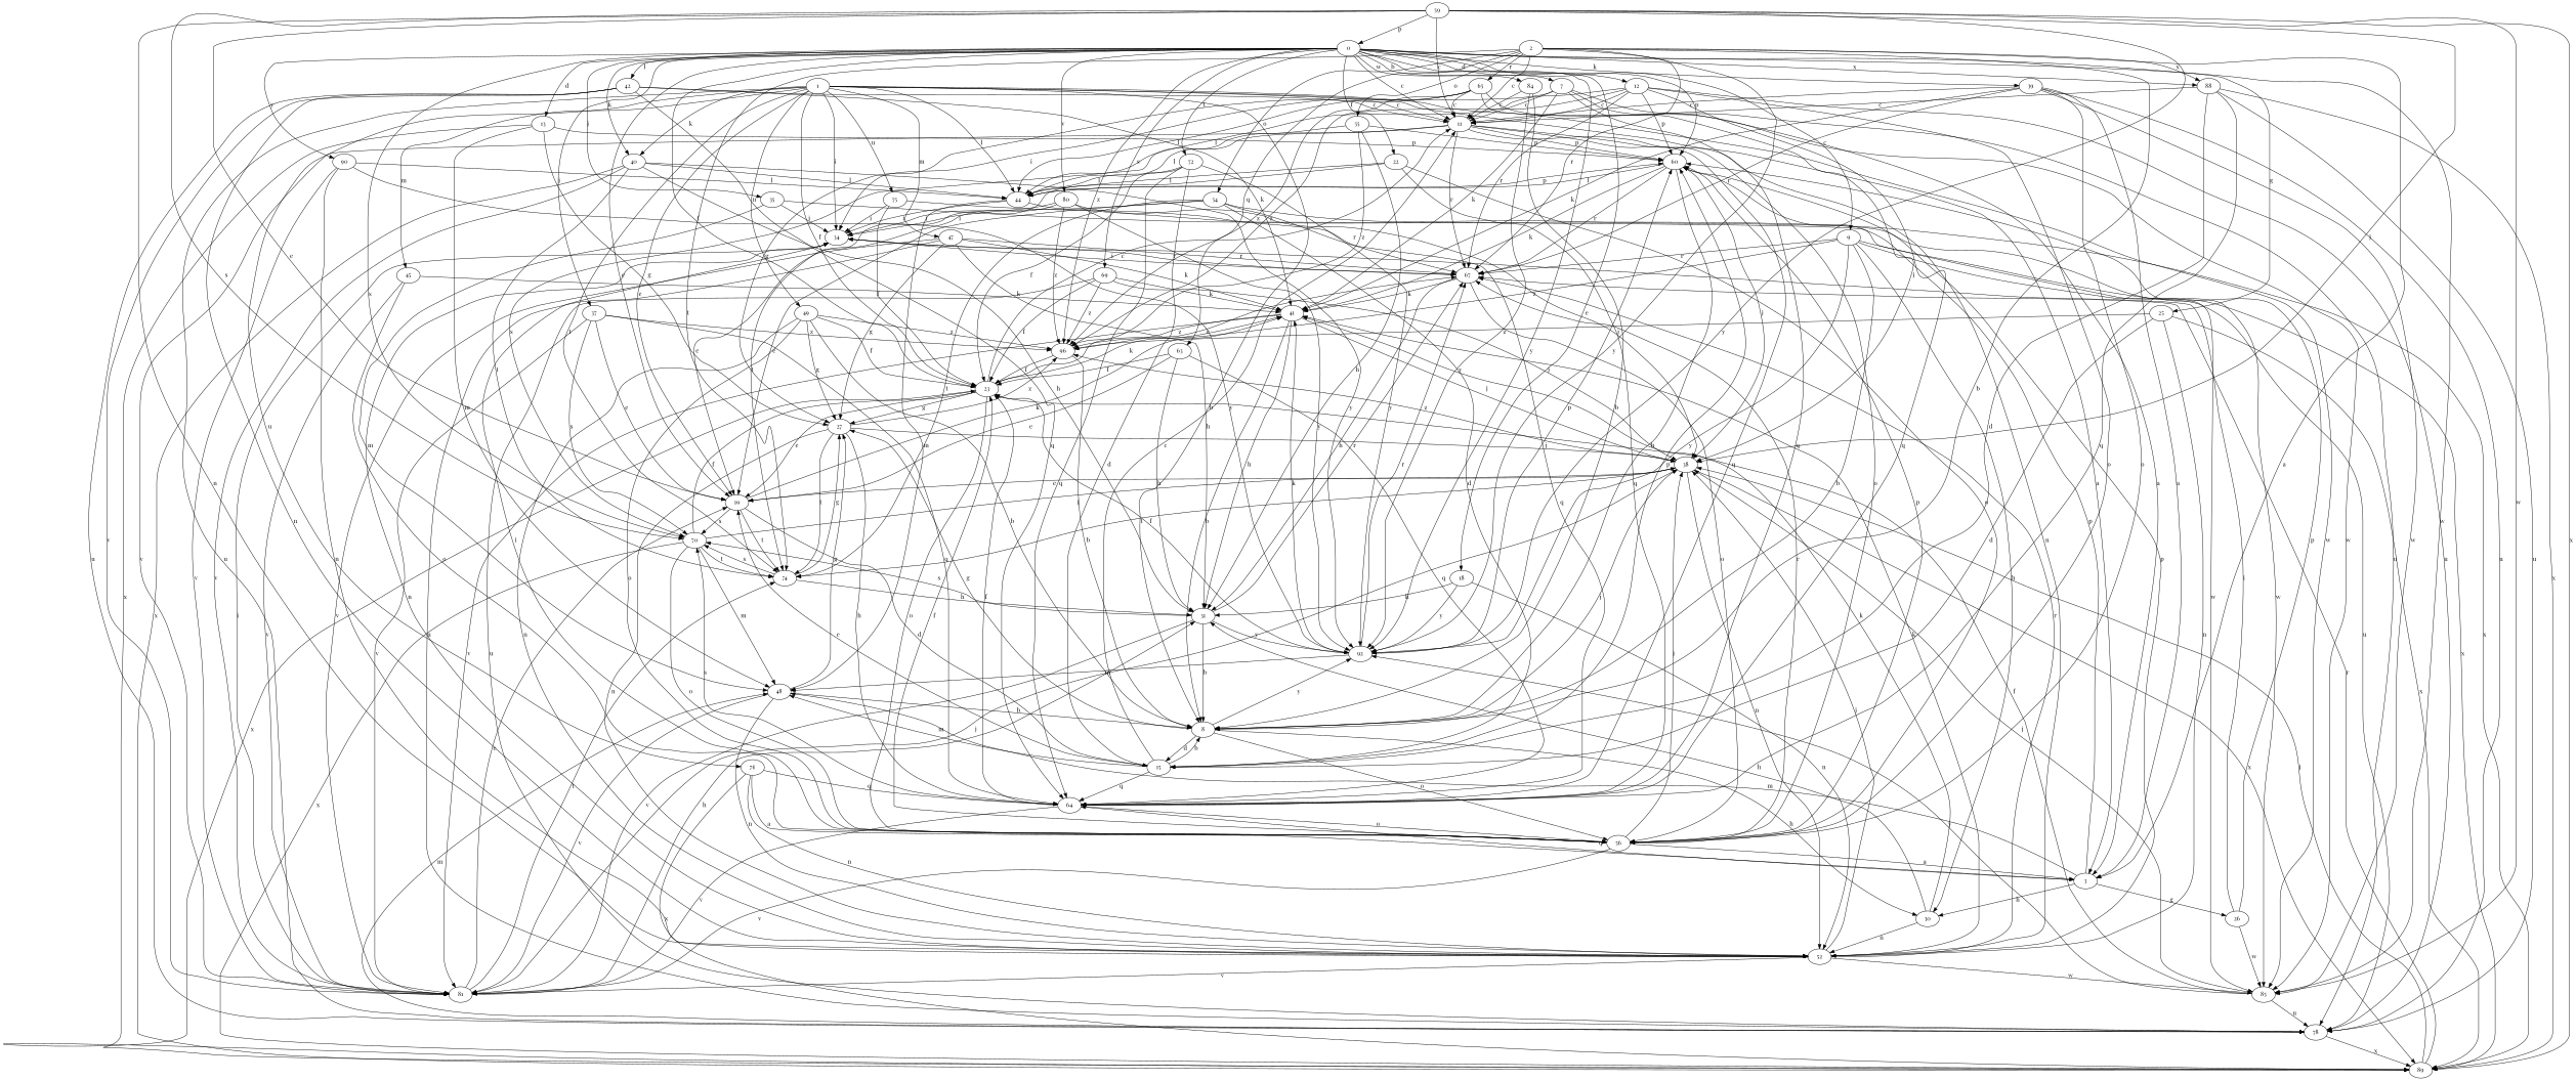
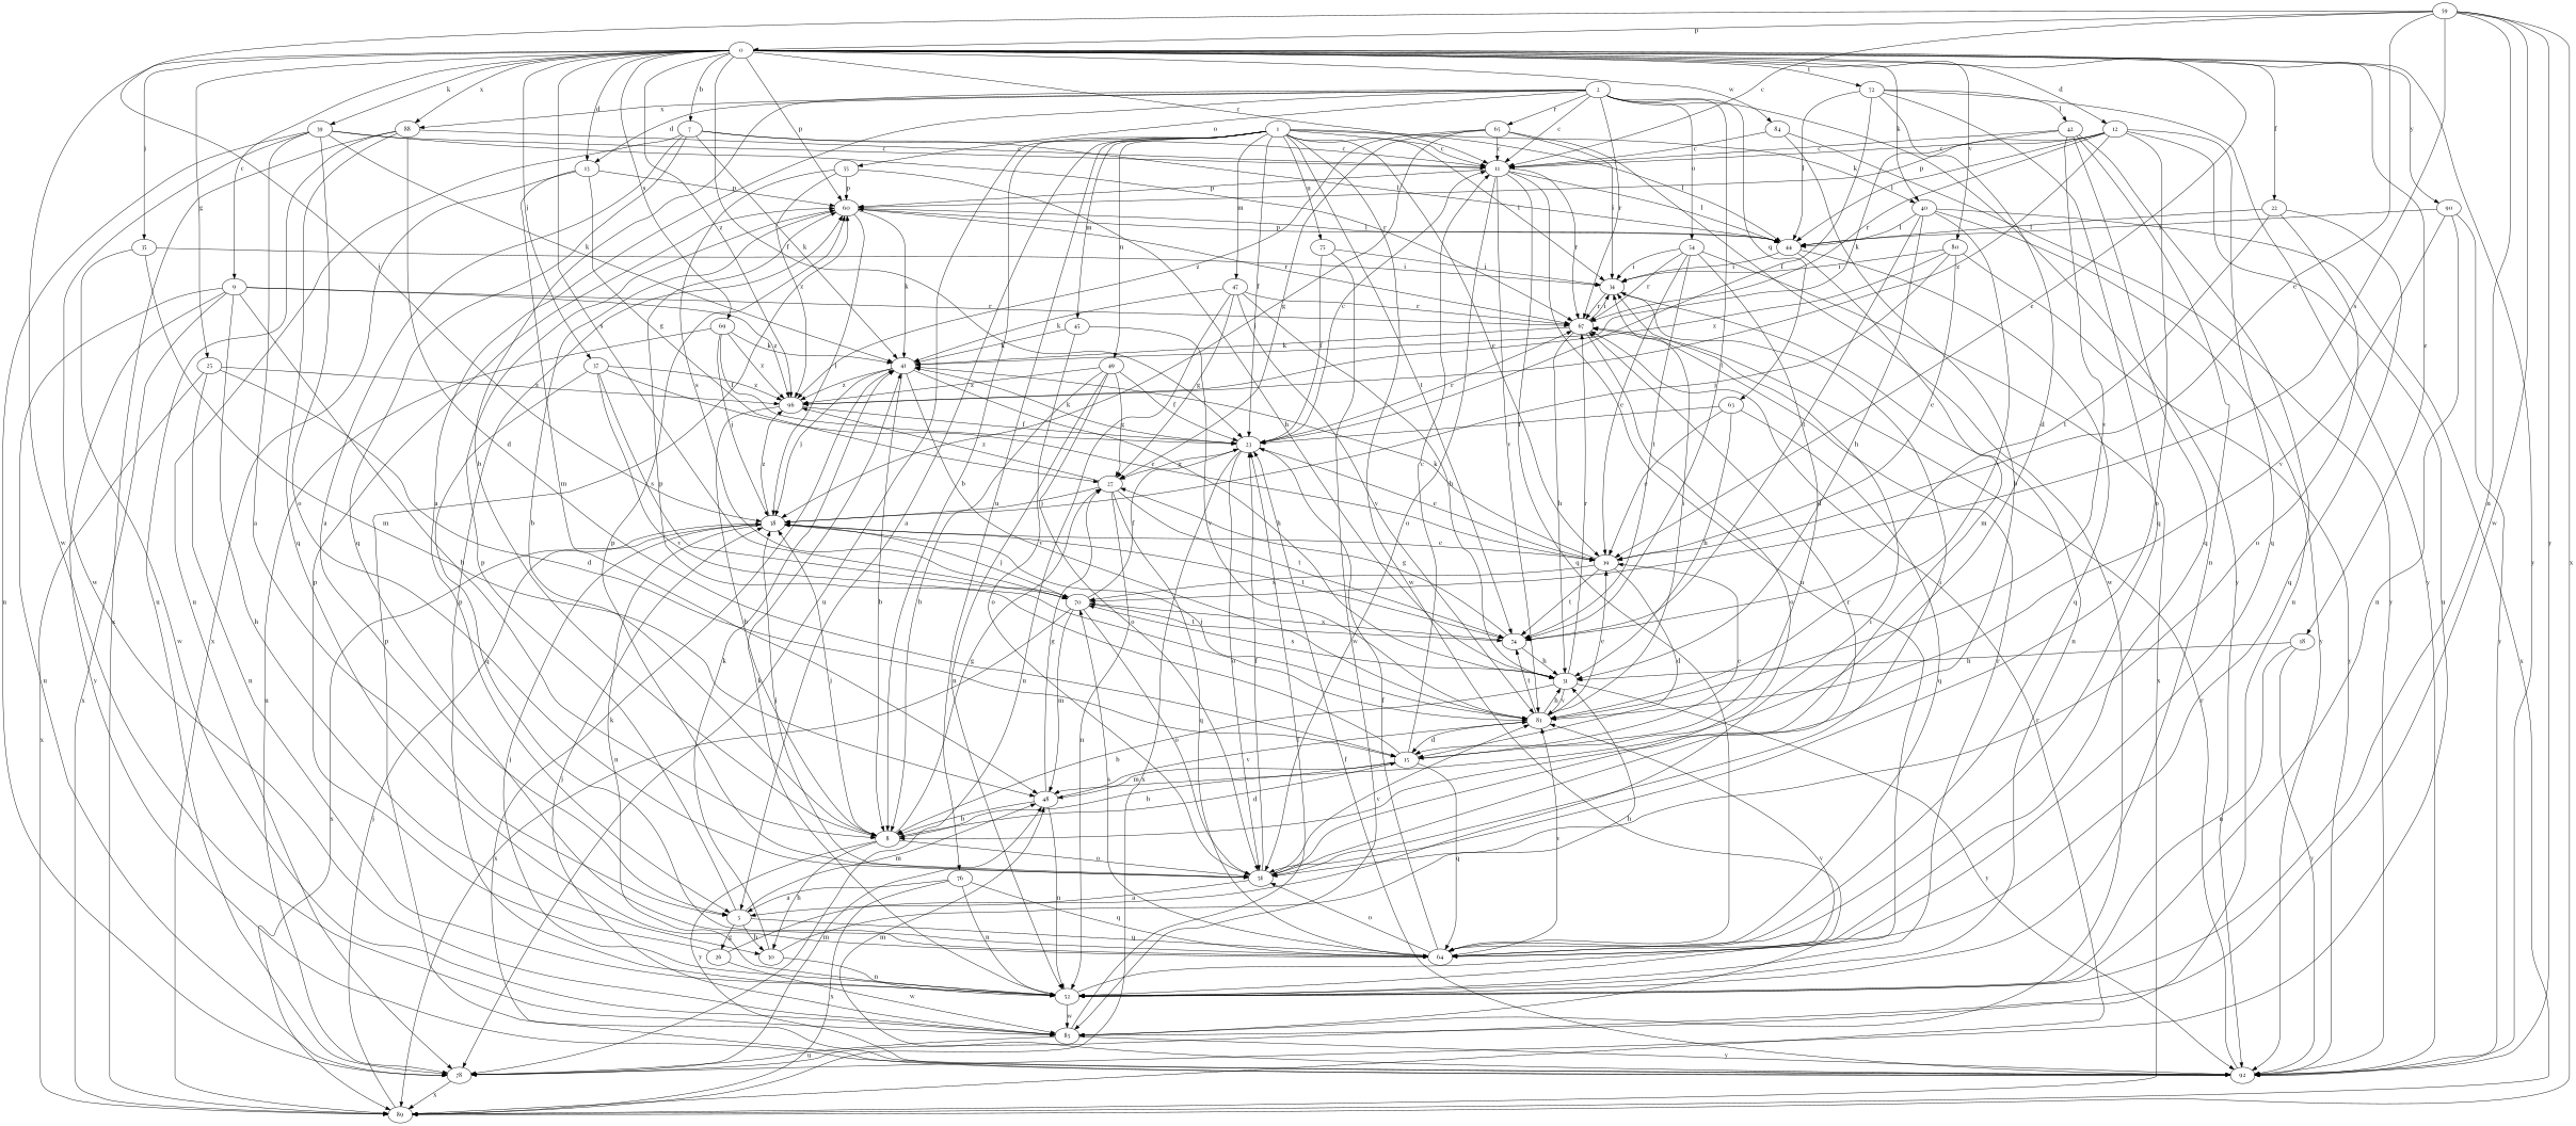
  strict digraph {
    fontname="Playfair Display"
    node [fontname="Playfair Display"]
    edge [fontname="Playfair Display"]
    0
    7
    9
    11
    12
    13
    18
    19
    22
    23
    25
    35
    37
    39
    40
    42
    60
    69
    70
    72
    80
    84
    85
    88
    90
    92
    96
    3
    44
    78
    64
    41
    8
    67
    30
    89
    56
    52
    81
    48
    27
    31
    74
    15
    34
    59
    38
    1
    45
    47
    49
    75
    76
    26
    2
    54
    55
    63
    65
    0 -> 7 [label=b]
    0 -> 9 [label=c]
    0 -> 11 [label=c]
    0 -> 12 [label=d]
    0 -> 13 [label=d]
    0 -> 18 [label=e]
    0 -> 19 [label=e]
    0 -> 22 [label=f]
    0 -> 23 [label=f]
    0 -> 25 [label=g]
    0 -> 35 [label=j]
    0 -> 37 [label=j]
    0 -> 39 [label=k]
    0 -> 40 [label=k]
-   0 -> 42 [label=l]
+   72 -> 42 [label=l]
    0 -> 60 [label=p]
    0 -> 69 [label=s]
    0 -> 70 [label=s]
    0 -> 72 [label=t]
    0 -> 80 [label=v]
    0 -> 84 [label=w]
    0 -> 85 [label=w]
    0 -> 88 [label=x]
    0 -> 90 [label=y]
    0 -> 92 [label=y]
    0 -> 96 [label=z]
    7 -> 11 [label=c]
    7 -> 3 [label=a]
    7 -> 44 [label=l]
    7 -> 78 [label=u]
    7 -> 64 [label=q]
    7 -> 41 [label=k]
    9 -> 92 [label=y]
    9 -> 96 [label=z]
    9 -> 78 [label=u]
    9 -> 8 [label=b]
    9 -> 67 [label=r]
    9 -> 30 [label=h]
    9 -> 89 [label=x]
    11 -> 60 [label=p]
    11 -> 44 [label=l]
    11 -> 64 [label=q]
    11 -> 67 [label=r]
    11 -> 56 [label=o]
    11 -> 52 [label=n]
    11 -> 81 [label=v]
    12 -> 11 [label=c]
    12 -> 60 [label=p]
    12 -> 96 [label=z]
    12 -> 44 [label=l]
    12 -> 78 [label=u]
    12 -> 64 [label=q]
    12 -> 67 [label=r]
    12 -> 56 [label=o]
    13 -> 60 [label=p]
    13 -> 89 [label=x]
    13 -> 48 [label=m]
    13 -> 27 [label=g]
    18 -> 92 [label=y]
    18 -> 52 [label=n]
    18 -> 31 [label=h]
    19 -> 70 [label=s]
    19 -> 41 [label=k]
    19 -> 74 [label=t]
    19 -> 15 [label=d]
    22 -> 44 [label=l]
    22 -> 64 [label=q]
    22 -> 56 [label=o]
    22 -> 74 [label=t]
    23 -> 11 [label=c]
    23 -> 19 [label=e]
    23 -> 41 [label=k]
    23 -> 67 [label=r]
    23 -> 89 [label=x]
    23 -> 56 [label=o]
    23 -> 27 [label=g]
    25 -> 96 [label=z]
    25 -> 89 [label=x]
    25 -> 52 [label=n]
    25 -> 15 [label=d]
    35 -> 85 [label=w]
    35 -> 48 [label=m]
    35 -> 34 [label=i]
    37 -> 19 [label=e]
    37 -> 70 [label=s]
    37 -> 96 [label=z]
    37 -> 64 [label=q]
    37 -> 81 [label=v]
    39 -> 11 [label=c]
    39 -> 85 [label=w]
    39 -> 3 [label=a]
    39 -> 78 [label=u]
    39 -> 41 [label=k]
    39 -> 67 [label=r]
    39 -> 56 [label=o]
    40 -> 92 [label=y]
    40 -> 44 [label=l]
    40 -> 89 [label=x]
    40 -> 81 [label=v]
    40 -> 31 [label=h]
    40 -> 74 [label=t]
    42 -> 11 [label=c]
    42 -> 78 [label=u]
    42 -> 64 [label=q]
    42 -> 41 [label=k]
    42 -> 52 [label=n]
    42 -> 81 [label=v]
    60 -> 44 [label=l]
    60 -> 41 [label=k]
    60 -> 8 [label=b]
    60 -> 67 [label=r]
    60 -> 38 [label=j]
    69 -> 23 [label=f]
    69 -> 96 [label=z]
    69 -> 78 [label=u]
    69 -> 41 [label=k]
    69 -> 38 [label=j]
    70 -> 23 [label=f]
    70 -> 89 [label=x]
    70 -> 56 [label=o]
    70 -> 48 [label=m]
    70 -> 74 [label=t]
    70 -> 38 [label=j]
    72 -> 23 [label=f]
    72 -> 92 [label=y]
    72 -> 44 [label=l]
    72 -> 64 [label=q]
    72 -> 15 [label=d]
    80 -> 19 [label=e]
    80 -> 92 [label=y]
    80 -> 96 [label=z]
    80 -> 34 [label=i]
    80 -> 38 [label=j]
    84 -> 11 [label=c]
    84 -> 92 [label=y]
    84 -> 8 [label=b]
    85 -> 23 [label=f]
    85 -> 92 [label=y]
    85 -> 78 [label=u]
    85 -> 38 [label=j]
    88 -> 11 [label=c]
    88 -> 78 [label=u]
    88 -> 64 [label=q]
    88 -> 89 [label=x]
    88 -> 15 [label=d]
    90 -> 92 [label=y]
    90 -> 44 [label=l]
    90 -> 52 [label=n]
    90 -> 81 [label=v]
    92 -> 23 [label=f]
    92 -> 60 [label=p]
    92 -> 41 [label=k]
    92 -> 67 [label=r]
    92 -> 48 [label=m]
    96 -> 23 [label=f]
    96 -> 8 [label=b]
    3 -> 60 [label=p]
    3 -> 64 [label=q]
    3 -> 30 [label=h]
    3 -> 48 [label=m]
    3 -> 26 [label=g]
    44 -> 60 [label=p]
    44 -> 64 [label=q]
    44 -> 48 [label=m]
    44 -> 34 [label=i]
    78 -> 89 [label=x]
    78 -> 48 [label=m]
    64 -> 23 [label=f]
    64 -> 70 [label=s]
    64 -> 56 [label=o]
    64 -> 81 [label=v]
    41 -> 96 [label=z]
    41 -> 8 [label=b]
    41 -> 81 [label=v]
    41 -> 31 [label=h]
    41 -> 38 [label=j]
    8 -> 92 [label=y]
    8 -> 30 [label=h]
    8 -> 56 [label=o]
    8 -> 27 [label=g]
    8 -> 15 [label=d]
    8 -> 38 [label=j]
    67 -> 41 [label=k]
    67 -> 56 [label=o]
    67 -> 31 [label=h]
    67 -> 34 [label=i]
    30 -> 41 [label=k]
    30 -> 52 [label=n]
    30 -> 31 [label=h]
    89 -> 67 [label=r]
    89 -> 38 [label=j]
    56 -> 23 [label=f]
    56 -> 60 [label=p]
    56 -> 3 [label=a]
    56 -> 67 [label=r]
    56 -> 81 [label=v]
    56 -> 34 [label=i]
    56 -> 38 [label=j]
    52 -> 60 [label=p]
    52 -> 85 [label=w]
    52 -> 41 [label=k]
    52 -> 67 [label=r]
    52 -> 81 [label=v]
    52 -> 38 [label=j]
    81 -> 19 [label=e]
    81 -> 31 [label=h]
    81 -> 74 [label=t]
+   81 -> 15 [label=d]
    81 -> 34 [label=i]
    81 -> 38 [label=j]
    48 -> 8 [label=b]
    48 -> 52 [label=n]
    48 -> 81 [label=v]
    48 -> 27 [label=g]
    27 -> 96 [label=z]
-   27 -> 64 [label=h]
+   27 -> 64 [label=q]
    27 -> 52 [label=n]
    27 -> 74 [label=t]
    27 -> 38 [label=j]
    31 -> 70 [label=s]
    31 -> 92 [label=y]
    31 -> 8 [label=b]
    31 -> 67 [label=r]
    31 -> 81 [label=v]
    74 -> 70 [label=s]
    74 -> 27 [label=g]
    74 -> 31 [label=h]
    15 -> 11 [label=c]
    15 -> 19 [label=e]
    15 -> 60 [label=p]
    15 -> 64 [label=q]
    15 -> 8 [label=b]
    15 -> 48 [label=m]
    34 -> 67 [label=r]
    34 -> 52 [label=n]
    59 -> 0 [label=p]
    59 -> 11 [label=c]
    59 -> 19 [label=e]
    59 -> 70 [label=s]
    59 -> 85 [label=w]
    59 -> 92 [label=y]
    59 -> 89 [label=x]
    59 -> 52 [label=n]
    59 -> 38 [label=j]
    38 -> 19 [label=e]
    38 -> 96 [label=z]
    38 -> 89 [label=x]
    38 -> 52 [label=n]
    38 -> 74 [label=t]
    1 -> 11 [label=c]
    1 -> 19 [label=e]
    1 -> 23 [label=f]
    1 -> 40 [label=k]
    1 -> 85 [label=w]
    1 -> 3 [label=a]
    1 -> 44 [label=l]
    1 -> 78 [label=u]
    1 -> 8 [label=b]
    1 -> 74 [label=t]
    1 -> 34 [label=i]
    1 -> 45 [label=m]
    1 -> 47 [label=m]
    1 -> 49 [label=n]
    1 -> 75 [label=u]
    1 -> 76 [label=u]
    45 -> 41 [label=k]
    45 -> 56 [label=o]
    45 -> 81 [label=v]
    47 -> 78 [label=u]
    47 -> 41 [label=k]
    47 -> 67 [label=r]
    47 -> 81 [label=v]
    47 -> 27 [label=g]
    47 -> 31 [label=h]
    49 -> 23 [label=f]
    49 -> 96 [label=z]
    49 -> 8 [label=b]
    49 -> 56 [label=o]
    49 -> 52 [label=n]
    49 -> 27 [label=g]
    75 -> 23 [label=f]
    75 -> 85 [label=w]
    75 -> 34 [label=i]
    76 -> 3 [label=a]
    76 -> 64 [label=q]
    76 -> 89 [label=x]
    76 -> 52 [label=n]
    26 -> 60 [label=p]
    26 -> 85 [label=w]
    26 -> 34 [label=i]
    2 -> 11 [label=c]
+   2 -> 13 [label=d]
    2 -> 88 [label=x]
    2 -> 92 [label=y]
    2 -> 3 [label=a]
    2 -> 8 [label=b]
    2 -> 67 [label=r]
    2 -> 74 [label=t]
    2 -> 54 [label=o]
    2 -> 55 [label=o]
    2 -> 63 [label=q]
    2 -> 65 [label=r]
    54 -> 19 [label=e]
    54 -> 67 [label=r]
    54 -> 89 [label=x]
    54 -> 74 [label=t]
    54 -> 15 [label=d]
    54 -> 34 [label=i]
    55 -> 60 [label=p]
    55 -> 70 [label=s]
    55 -> 96 [label=z]
    55 -> 31 [label=h]
    63 -> 19 [label=e]
    63 -> 23 [label=f]
    63 -> 64 [label=q]
    63 -> 31 [label=h]
    65 -> 11 [label=c]
    65 -> 85 [label=w]
    65 -> 96 [label=z]
    65 -> 27 [label=g]
    65 -> 34 [label=i]
    65 -> 38 [label=j]
  }
